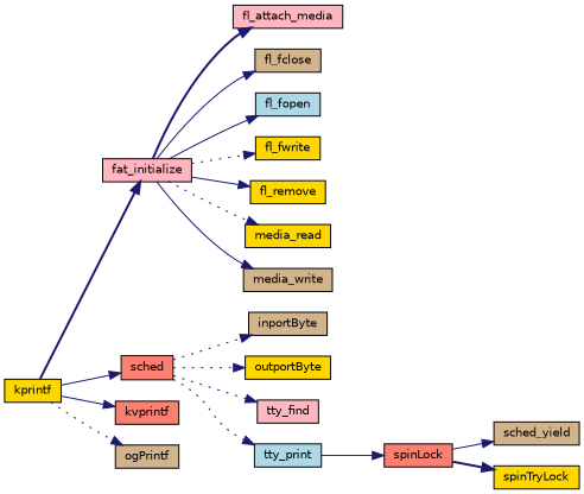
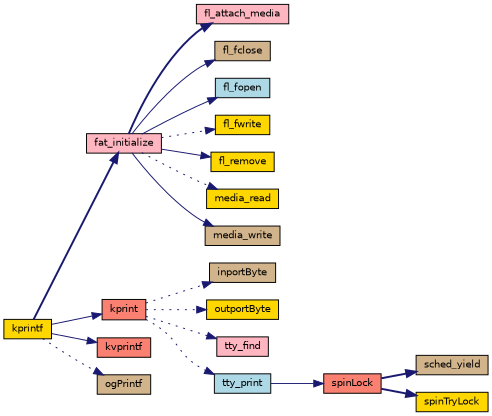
  digraph {
    fontname="DejaVu Sans"
    rankdir=LR
    node [color=black fillcolor=gold fontname="DejaVu Sans" fontsize=10 shape=record style=filled]
    edge [color=midnightblue fontname="DejaVu Sans" fontsize=10 labelfontname=Helvetica labelfontsize=10 style=solid]
    n1 [fillcolor=lightpink fontcolor=black height=0.2 label=fat_initialize width=0.4]
    n2 [fillcolor=lightpink height=0.2 label=fl_attach_media width=0.4]
    n3 [fillcolor=tan height=0.2 label=fl_fclose width=0.4]
    n4 [fillcolor=lightblue height=0.2 label=fl_fopen width=0.4]
    n5 [height=0.2 label=fl_fwrite width=0.4]
    n6 [height=0.2 label=fl_remove width=0.4]
    n7 [height=0.2 label=media_read width=0.4]
    n8 [fillcolor=tan height=0.2 label=media_write width=0.4]
    n9 [height=0.2 label=kprintf width=0.4]
-   n10 [fillcolor=salmon height=0.2 label=sched width=0.4]
+   n10 [fillcolor=salmon height=0.2 label=kprint width=0.4]
    n11 [fillcolor=salmon height=0.2 label=kvprintf width=0.4]
    n12 [fillcolor=tan height=0.2 label=ogPrintf width=0.4]
    n13 [fillcolor=tan height=0.2 label=inportByte width=0.4]
    n14 [height=0.2 label=outportByte width=0.4]
    n15 [fillcolor=lightpink height=0.2 label=tty_find width=0.4]
    n16 [fillcolor=lightblue height=0.2 label=tty_print width=0.4]
    n17 [fillcolor=salmon height=0.2 label=spinLock width=0.4]
    n18 [fillcolor=tan height=0.2 label=sched_yield width=0.4]
    n19 [height=0.2 label=spinTryLock width=0.4]
    n1 -> n2 [style=bold]
    n1 -> n3
    n1 -> n4
    n1 -> n5 [style=dotted]
    n1 -> n6
    n1 -> n7 [style=dotted]
    n1 -> n8
    n9 -> n1 [style=bold]
    n9 -> n10
    n9 -> n11
    n9 -> n12 [style=dotted]
    n10 -> n13 [style=dotted]
    n10 -> n14 [style=dotted]
    n10 -> n15 [style=dotted]
    n10 -> n16 [style=dotted]
    n16 -> n17
-   n17 -> n18
+   n17 -> n18 [style=bold]
    n17 -> n19 [style=bold]
  }
